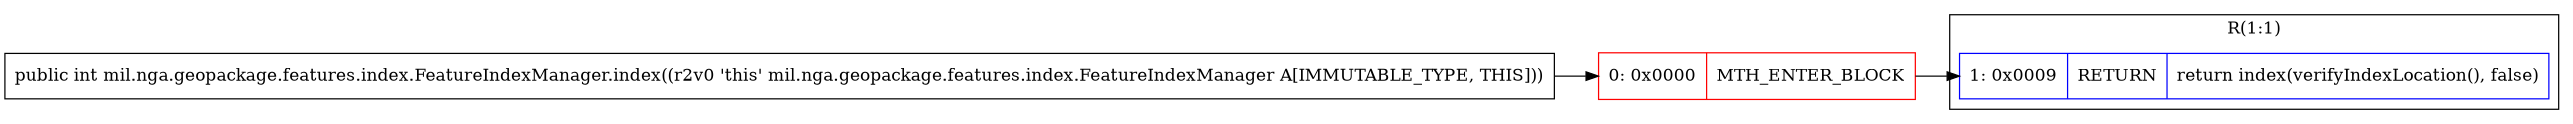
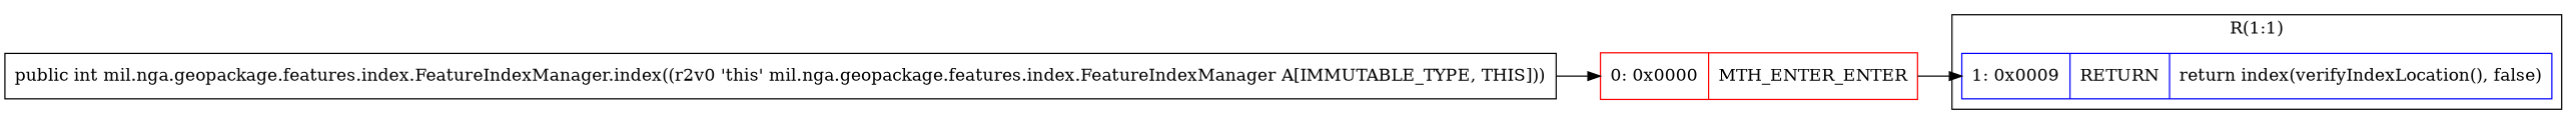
  digraph {
    rankdir=LR
    node [shape=record]
    n1 [color=blue label="{1\:\ 0x0009|RETURN\l|return index(verifyIndexLocation(), false)\l}"]
-   n2 [color=red label="{0\:\ 0x0000|MTH_ENTER_BLOCK\l}"]
+   n2 [color=red label="{0\:\ 0x0000|MTH_ENTER_ENTER\l}"]
    n3 [label="{public int mil.nga.geopackage.features.index.FeatureIndexManager.index((r2v0 'this' mil.nga.geopackage.features.index.FeatureIndexManager A[IMMUTABLE_TYPE, THIS])) }"]
    subgraph cluster_1 {
      label="R(1:1)"
      n1
    }
    n2 -> n1
    n3 -> n2
  }
